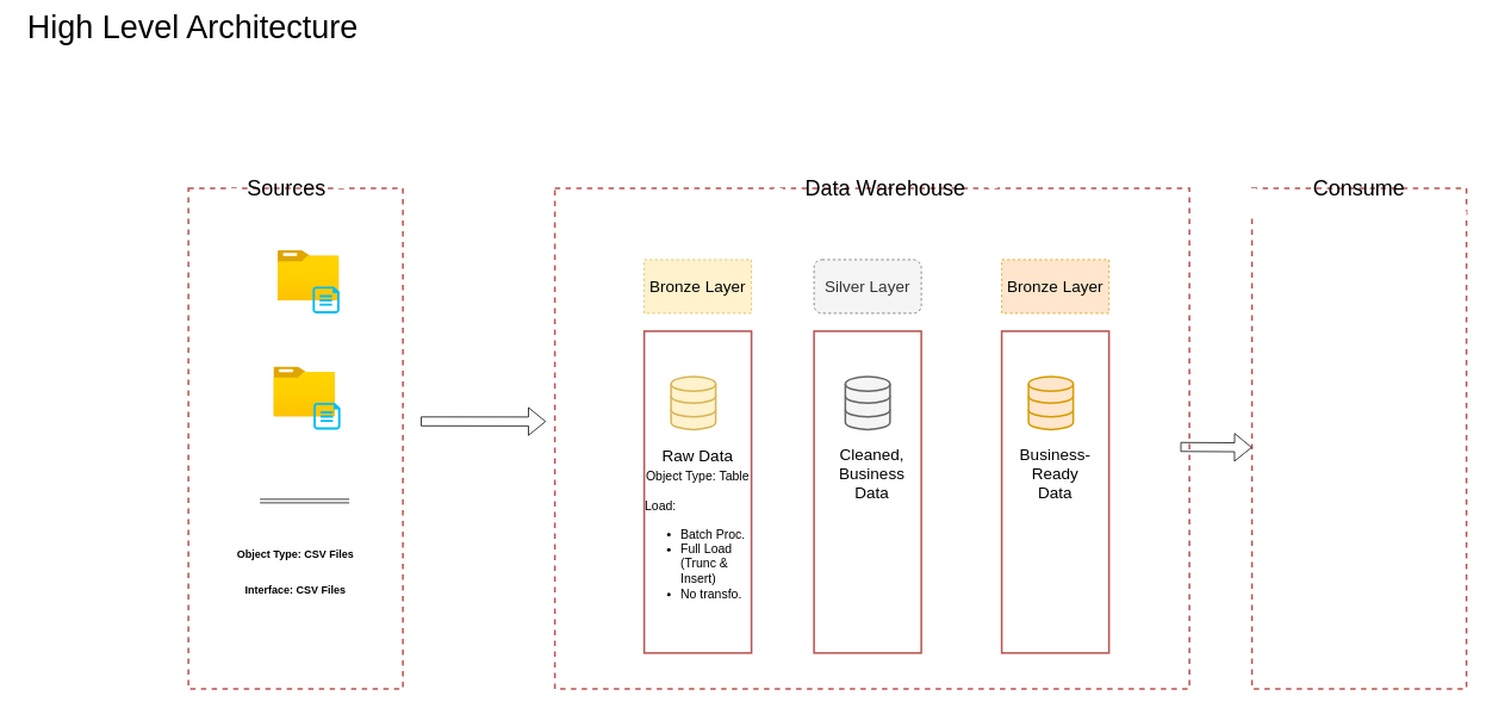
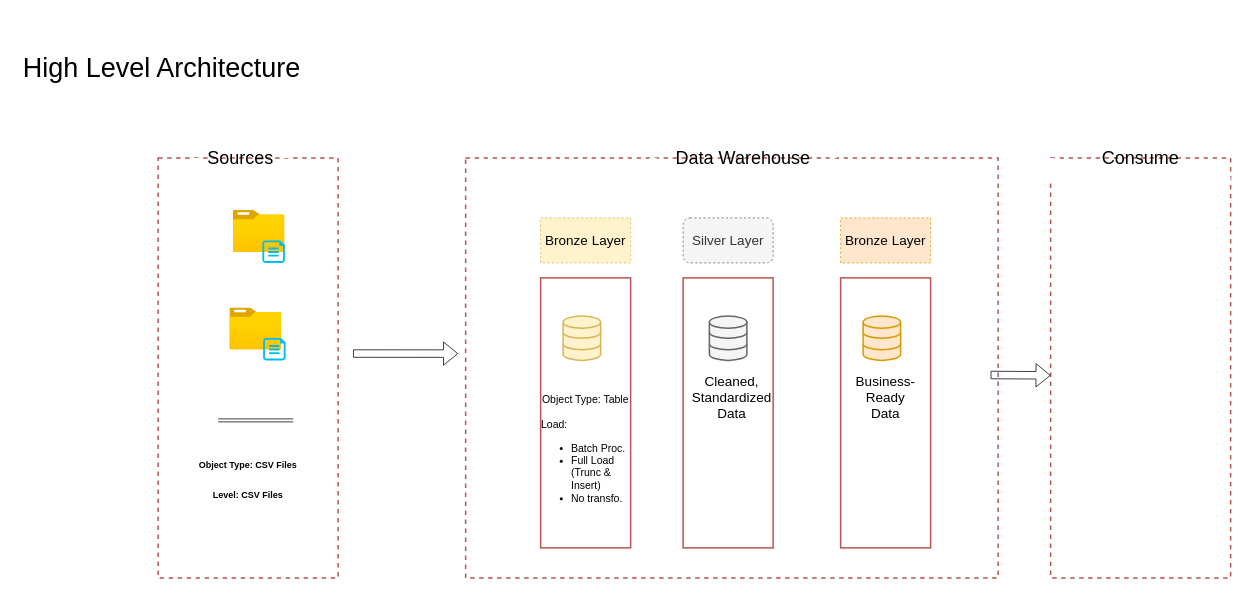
  <mxCell id="0" />
  <mxCell id="1" parent="0" />
  <mxCell id="2" value="" style="rounded=0;whiteSpace=wrap;html=1;strokeColor=#b85450;fillColor=none;dashed=1;strokeWidth=2;" vertex="1" parent="1"><mxGeometry x="210" y="210" width="240" height="560" as="geometry" /></mxCell>
- <mxCell id="3" value="&lt;font style=&quot;font-size: 36px&quot;&gt;High Level Architecture&lt;/font&gt;" style="text;html=1;strokeColor=none;fillColor=none;align=center;verticalAlign=middle;whiteSpace=wrap;rounded=0;" vertex="1" parent="1"><mxGeometry x="20" y="20" width="390" height="20" as="geometry" /></mxCell>
+ <mxCell id="3" value="&lt;font style=&quot;font-size: 36px&quot;&gt;High Level Architecture&lt;/font&gt;" style="text;html=1;strokeColor=none;fillColor=none;align=center;verticalAlign=middle;whiteSpace=wrap;rounded=0;" vertex="1" parent="1"><mxGeometry x="20" y="80" width="390" height="20" as="geometry" /></mxCell>
  <mxCell id="4" value="&lt;font style=&quot;font-size: 24px&quot;&gt;Sources&lt;/font&gt;" style="rounded=0;whiteSpace=wrap;html=1;dashed=1;strokeWidth=10;fillColor=none;glass=0;strokeColor=#FFFFFF;" vertex="1" parent="1"><mxGeometry x="260" y="180" width="120" height="60" as="geometry" /></mxCell>
  <mxCell id="5" value="" style="rounded=0;whiteSpace=wrap;html=1;strokeColor=#b85450;fillColor=none;dashed=1;strokeWidth=2;" vertex="1" parent="1"><mxGeometry x="620" y="210" width="710" height="560" as="geometry" /></mxCell>
  <mxCell id="6" value="&lt;font style=&quot;font-size: 24px&quot;&gt;Data Warehouse&lt;/font&gt;" style="rounded=0;whiteSpace=wrap;html=1;dashed=1;strokeWidth=10;fillColor=none;glass=0;strokeColor=#FFFFFF;" vertex="1" parent="1"><mxGeometry x="870" y="180" width="240" height="60" as="geometry" /></mxCell>
  <mxCell id="7" value="" style="rounded=0;whiteSpace=wrap;html=1;strokeColor=#b85450;fillColor=none;dashed=1;strokeWidth=2;" vertex="1" parent="1"><mxGeometry x="1400" y="210" width="240" height="560" as="geometry" /></mxCell>
  <mxCell id="8" value="&lt;font style=&quot;font-size: 24px&quot;&gt;Consume&lt;/font&gt;" style="rounded=0;whiteSpace=wrap;html=1;dashed=1;strokeWidth=10;fillColor=none;glass=0;strokeColor=#FFFFFF;" vertex="1" parent="1"><mxGeometry x="1400" y="180" width="240" height="60" as="geometry" /></mxCell>
  <mxCell id="9" value="&lt;font style=&quot;font-size: 18px&quot;&gt;Bronze Layer&lt;/font&gt;" style="rounded=0;whiteSpace=wrap;html=1;glass=0;dashed=1;strokeColor=#d6b656;strokeWidth=1;fillColor=#fff2cc;" vertex="1" parent="1"><mxGeometry x="720" y="290" width="120" height="60" as="geometry" /></mxCell>
  <mxCell id="10" value="" style="rounded=0;whiteSpace=wrap;html=1;strokeColor=#b85450;fillColor=none;strokeWidth=2;" vertex="1" parent="1"><mxGeometry x="720" y="370" width="120" height="360" as="geometry" /></mxCell>
  <mxCell id="11" value="&lt;font style=&quot;font-size: 18px&quot;&gt;Silver Layer&lt;/font&gt;" style="whiteSpace=wrap;html=1;glass=0;dashed=1;strokeColor=#666666;strokeWidth=1;fillColor=#f5f5f5;fontColor=#333333;rounded=1;" vertex="1" parent="1"><mxGeometry x="910" y="290" width="120" height="60" as="geometry" /></mxCell>
  <mxCell id="12" value="" style="rounded=0;whiteSpace=wrap;html=1;strokeColor=#b85450;fillColor=none;strokeWidth=2;" vertex="1" parent="1"><mxGeometry x="910" y="370" width="120" height="360" as="geometry" /></mxCell>
  <mxCell id="13" value="&lt;font style=&quot;font-size: 18px&quot;&gt;Bronze Layer&lt;/font&gt;" style="rounded=0;whiteSpace=wrap;html=1;glass=0;dashed=1;strokeColor=#d79b00;strokeWidth=1;fillColor=#ffe6cc;" vertex="1" parent="1"><mxGeometry x="1120" y="290" width="120" height="60" as="geometry" /></mxCell>
  <mxCell id="14" value="" style="rounded=0;whiteSpace=wrap;html=1;strokeColor=#b85450;fillColor=none;strokeWidth=2;" vertex="1" parent="1"><mxGeometry x="1120" y="370" width="120" height="360" as="geometry" /></mxCell>
  <mxCell id="15" value="" style="aspect=fixed;html=1;points=[];align=center;image;fontSize=12;image=img/lib/azure2/general/Folder_Blank.svg;glass=0;strokeColor=#FFFFFF;strokeWidth=1;fillColor=none;" vertex="1" parent="1"><mxGeometry x="310" y="280" width="69" height="56.0" as="geometry" /></mxCell>
  <mxCell id="16" value="" style="verticalLabelPosition=bottom;html=1;verticalAlign=top;align=center;strokeColor=none;fillColor=#00BEF2;shape=mxgraph.azure.cloud_services_configuration_file;pointerEvents=1;glass=0;" vertex="1" parent="1"><mxGeometry x="349" y="320" width="30" height="30" as="geometry" /></mxCell>
  <mxCell id="17" value="" style="aspect=fixed;html=1;points=[];align=center;image;fontSize=12;image=img/lib/azure2/general/Folder_Blank.svg;glass=0;strokeColor=#FFFFFF;strokeWidth=1;fillColor=none;" vertex="1" parent="1"><mxGeometry x="305.5" y="410" width="69" height="56.0" as="geometry" /></mxCell>
  <mxCell id="18" value="" style="verticalLabelPosition=bottom;html=1;verticalAlign=top;align=center;strokeColor=none;fillColor=#00BEF2;shape=mxgraph.azure.cloud_services_configuration_file;pointerEvents=1;glass=0;" vertex="1" parent="1"><mxGeometry x="350" y="450" width="30" height="30" as="geometry" /></mxCell>
  <mxCell id="19" value="" style="shape=link;html=1;" edge="1" parent="1"><mxGeometry width="100" relative="1" as="geometry"><mxPoint x="290" y="560" as="sourcePoint" /><mxPoint x="390" y="560" as="targetPoint" /></mxGeometry></mxCell>
  <mxCell id="20" value="&lt;b&gt;Object Type: CSV Files&lt;/b&gt;" style="text;html=1;strokeColor=none;fillColor=none;align=center;verticalAlign=middle;whiteSpace=wrap;rounded=0;glass=0;" vertex="1" parent="1"><mxGeometry x="250" y="610" width="160" height="20" as="geometry" /></mxCell>
- <mxCell id="21" value="&lt;b&gt;Interface: CSV Files&lt;/b&gt;" style="text;html=1;strokeColor=none;fillColor=none;align=center;verticalAlign=middle;whiteSpace=wrap;rounded=0;glass=0;" vertex="1" parent="1"><mxGeometry x="250" y="650" width="160" height="20" as="geometry" /></mxCell>
+ <mxCell id="21" value="&lt;b&gt;Level: CSV Files&lt;/b&gt;" style="text;html=1;strokeColor=none;fillColor=none;align=center;verticalAlign=middle;whiteSpace=wrap;rounded=0;glass=0;" vertex="1" parent="1"><mxGeometry x="250" y="650" width="160" height="20" as="geometry" /></mxCell>
  <mxCell id="22" value="" style="html=1;verticalLabelPosition=bottom;align=center;labelBackgroundColor=#ffffff;verticalAlign=top;strokeWidth=2;strokeColor=#d6b656;shadow=0;dashed=0;shape=mxgraph.ios7.icons.data;glass=0;fillColor=#fff2cc;" vertex="1" parent="1"><mxGeometry x="750" y="420.9" width="50" height="59.1" as="geometry" /></mxCell>
  <mxCell id="23" value="" style="html=1;verticalLabelPosition=bottom;align=center;labelBackgroundColor=#ffffff;verticalAlign=top;strokeWidth=2;strokeColor=#d79b00;shadow=0;dashed=0;shape=mxgraph.ios7.icons.data;glass=0;fillColor=#ffe6cc;" vertex="1" parent="1"><mxGeometry x="1150" y="420.9" width="50" height="59.1" as="geometry" /></mxCell>
  <mxCell id="24" value="" style="html=1;verticalLabelPosition=bottom;align=center;labelBackgroundColor=#ffffff;verticalAlign=top;strokeWidth=2;strokeColor=#666666;shadow=0;dashed=0;shape=mxgraph.ios7.icons.data;glass=0;fillColor=#f5f5f5;fontColor=#333333;" vertex="1" parent="1"><mxGeometry x="945" y="420.9" width="50" height="59.1" as="geometry" /></mxCell>
  <mxCell id="25" value="" style="shape=flexArrow;endArrow=classic;html=1;" edge="1" parent="1"><mxGeometry width="50" height="50" relative="1" as="geometry"><mxPoint x="470" y="470.9" as="sourcePoint" /><mxPoint x="610" y="471" as="targetPoint" /></mxGeometry></mxCell>
  <mxCell id="26" value="" style="shape=flexArrow;endArrow=classic;html=1;" edge="1" parent="1"><mxGeometry width="50" height="50" relative="1" as="geometry"><mxPoint x="1320" y="499.5" as="sourcePoint" /><mxPoint x="1400" y="500" as="targetPoint" /></mxGeometry></mxCell>
- <mxCell id="27" value="&lt;font style=&quot;font-size: 18px&quot;&gt;Raw Data&lt;/font&gt;" style="text;html=1;strokeColor=none;fillColor=none;align=center;verticalAlign=middle;whiteSpace=wrap;rounded=0;glass=0;" vertex="1" parent="1"><mxGeometry x="735" y="500" width="90" height="20" as="geometry" /></mxCell>
- <mxCell id="28" value="&lt;font style=&quot;font-size: 18px&quot;&gt;Cleaned, Business Data&lt;/font&gt;" style="text;html=1;strokeColor=none;fillColor=none;align=center;verticalAlign=middle;whiteSpace=wrap;rounded=0;glass=0;" vertex="1" parent="1"><mxGeometry x="930" y="520" width="90" height="20" as="geometry" /></mxCell>
+ <mxCell id="28" value="&lt;font style=&quot;font-size: 18px&quot;&gt;Cleaned, Standardized Data&lt;/font&gt;" style="text;html=1;strokeColor=none;fillColor=none;align=center;verticalAlign=middle;whiteSpace=wrap;rounded=0;glass=0;" vertex="1" parent="1"><mxGeometry x="930" y="520" width="90" height="20" as="geometry" /></mxCell>
  <mxCell id="29" value="&lt;font style=&quot;font-size: 18px&quot;&gt;Business-Ready Data&lt;/font&gt;" style="text;html=1;strokeColor=none;fillColor=none;align=center;verticalAlign=middle;whiteSpace=wrap;rounded=0;glass=0;" vertex="1" parent="1"><mxGeometry x="1135" y="520" width="90" height="20" as="geometry" /></mxCell>
  <mxCell id="30" value="&lt;font style=&quot;font-size: 14px&quot;&gt;Object Type: Table&lt;br&gt;&lt;br&gt;&lt;div style=&quot;text-align: left&quot;&gt;&lt;span&gt;Load:&lt;/span&gt;&lt;/div&gt;&lt;div&gt;&lt;ul&gt;&lt;li&gt;&lt;font style=&quot;font-size: 14px&quot;&gt;&lt;div style=&quot;text-align: left&quot;&gt;&lt;span&gt;Batch Proc.&lt;/span&gt;&lt;/div&gt;&lt;/font&gt;&lt;/li&gt;&lt;li&gt;&lt;div style=&quot;text-align: left&quot;&gt;&lt;span&gt;Full Load (Trunc &amp;amp; Insert)&lt;/span&gt;&lt;/div&gt;&lt;/li&gt;&lt;li&gt;&lt;div style=&quot;text-align: left&quot;&gt;No transfo.&lt;/div&gt;&lt;/li&gt;&lt;/ul&gt;&lt;/div&gt;&lt;/font&gt;" style="text;html=1;strokeColor=none;fillColor=none;align=center;verticalAlign=middle;whiteSpace=wrap;rounded=0;glass=0;fontSize=14;" vertex="1" parent="1"><mxGeometry x="720" y="560" width="120" height="90" as="geometry" /></mxCell>
